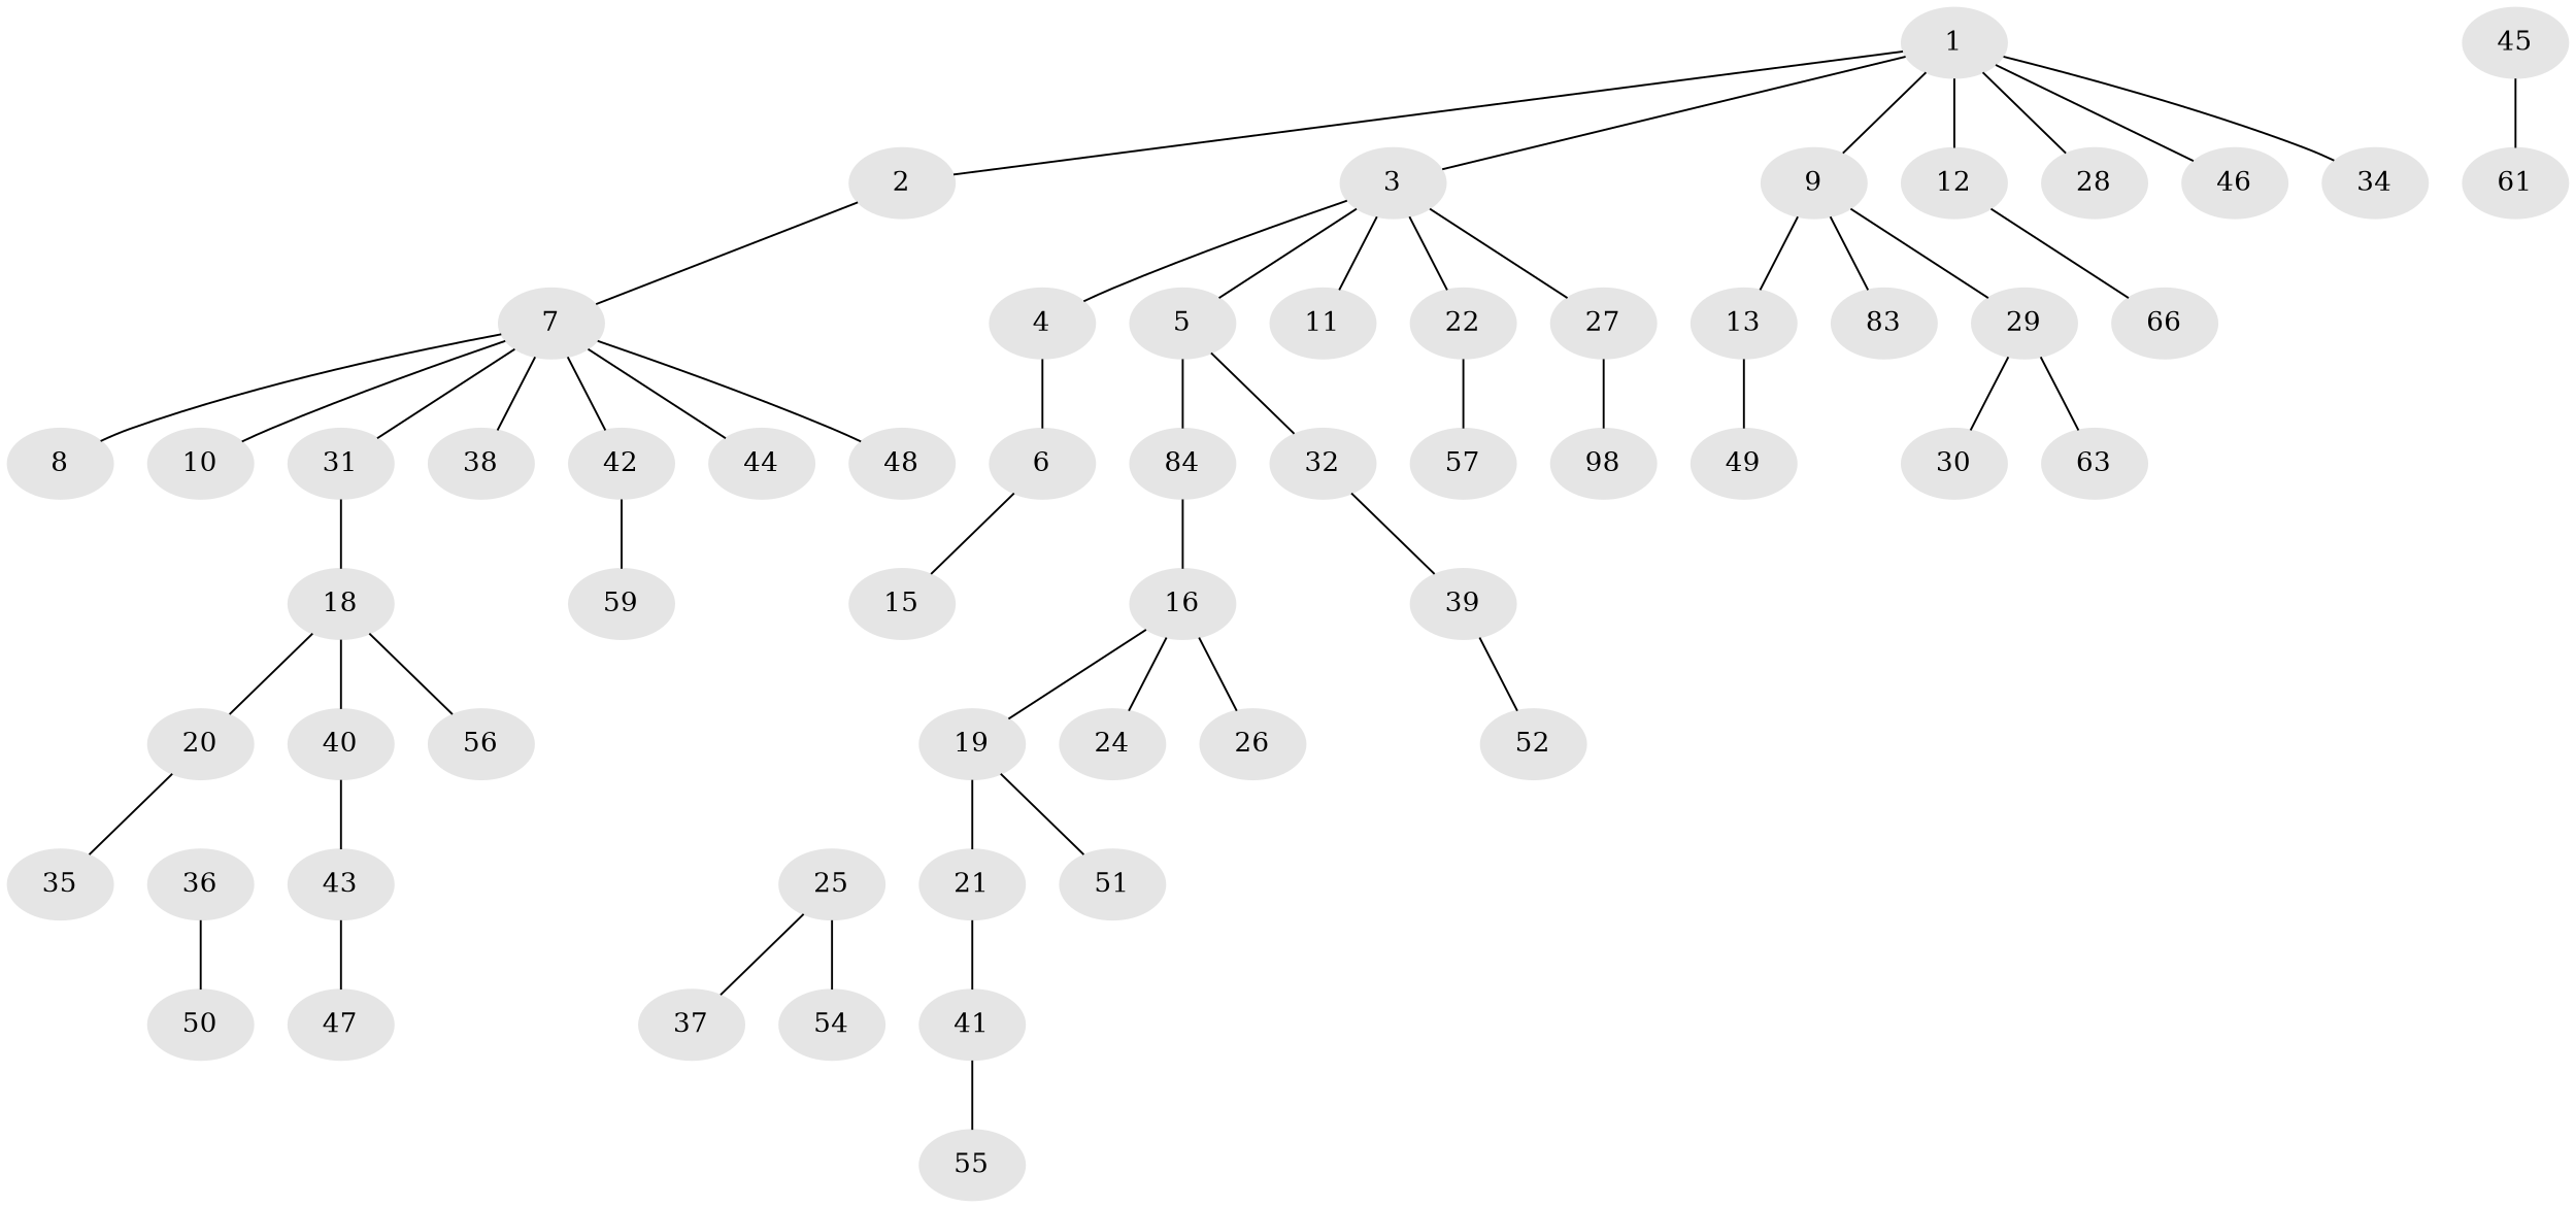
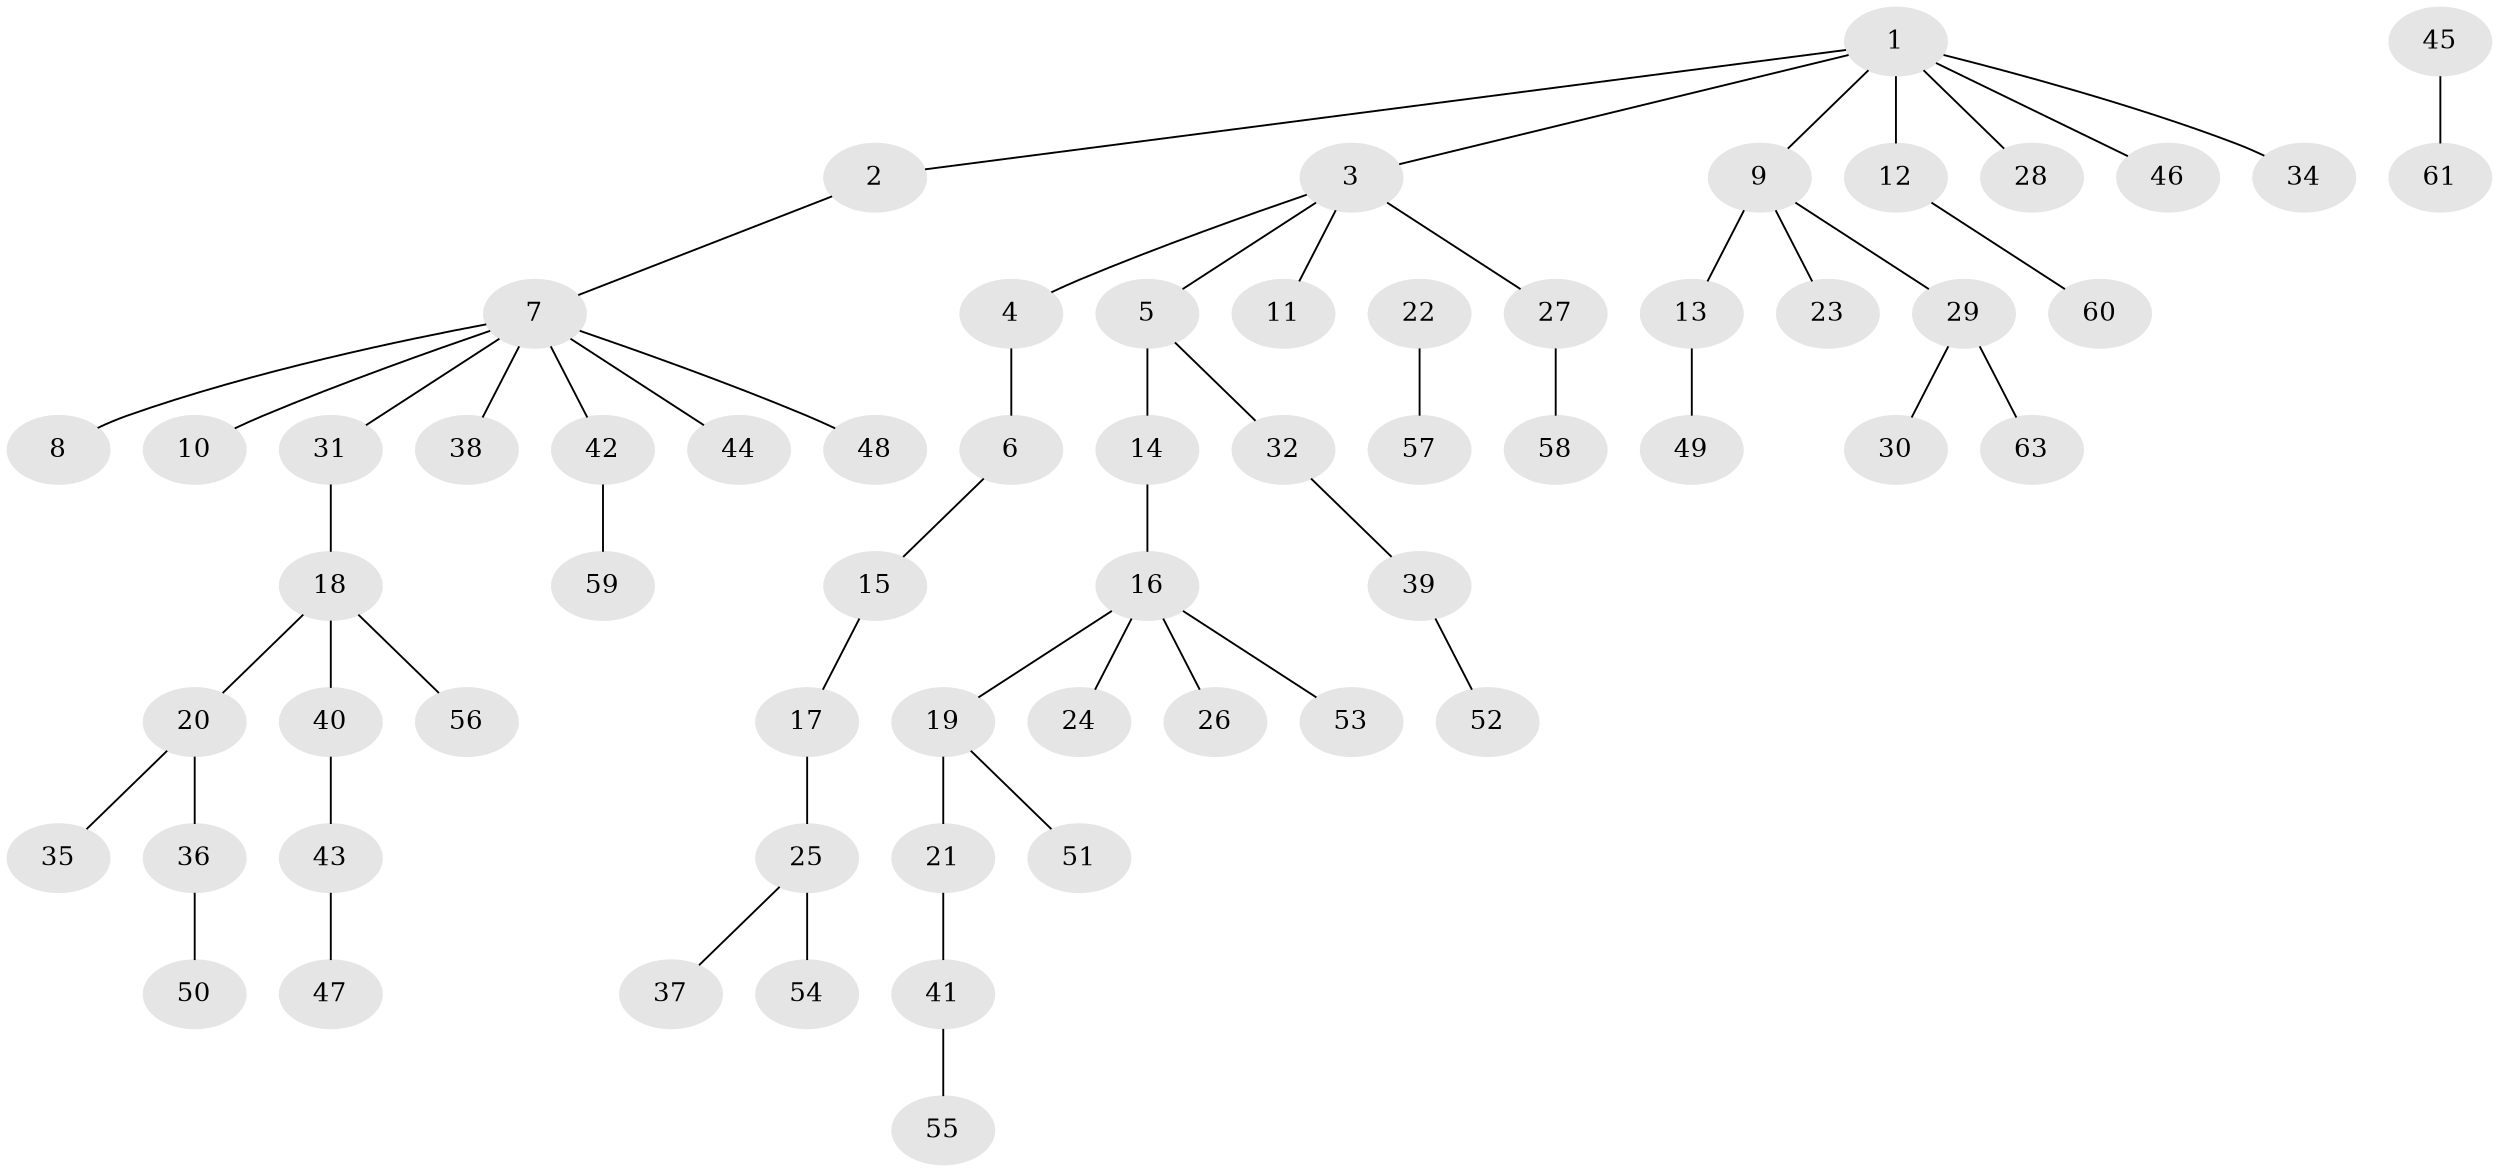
  graph {
    node [color=gray90 style=filled]
    1
    2
    3
    9
    12
    28
    46
    34
    7
    4
    5
    11
    22
    27
    13
-   23 [label=83]
+   23
    29
-   60 [label=66]
+   60
    8
    10
    31
    38
    42
    44
    48
    6
-   14 [label=84]
+   14
    32
    57
-   58 [label=98]
+   58
    15
    16
    39
+   17
    18
    59
    20
    40
    56
    49
    30
    n42 [label=63]
    19
    24
    26
+   53
    45
    61
    25
    21
    51
    37
    54
    35
    36
    43
    41
    50
    55
    52
    47
    1 -- 2
    1 -- 3
    1 -- 9
    1 -- 12
    1 -- 28
    1 -- 46
    1 -- 34
    2 -- 7
    3 -- 4
    3 -- 5
    3 -- 11
-   3 -- 22
    3 -- 27
    9 -- 13
    9 -- 23
    9 -- 29
    12 -- 60
    7 -- 8
    7 -- 10
    7 -- 31
    7 -- 38
    7 -- 42
    7 -- 44
    7 -- 48
    4 -- 6
    5 -- 14
    5 -- 32
    22 -- 57
    27 -- 58
    13 -- 49
    29 -- 30
    29 -- n42
    31 -- 18
    42 -- 59
    6 -- 15
    14 -- 16
    32 -- 39
+   15 -- 17
    16 -- 19
    16 -- 24
    16 -- 26
+   16 -- 53
    39 -- 52
+   17 -- 25
    18 -- 20
    18 -- 40
    18 -- 56
    20 -- 35
+   20 -- 36
    40 -- 43
    19 -- 21
    19 -- 51
    45 -- 61
    25 -- 37
    25 -- 54
    21 -- 41
    36 -- 50
    43 -- 47
    41 -- 55
  }
